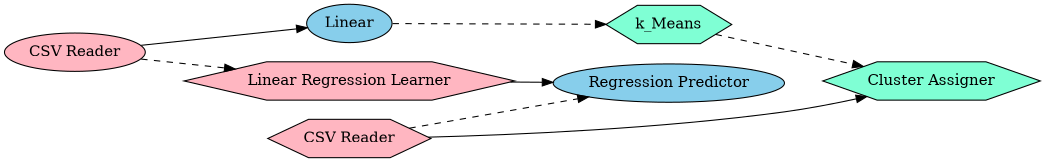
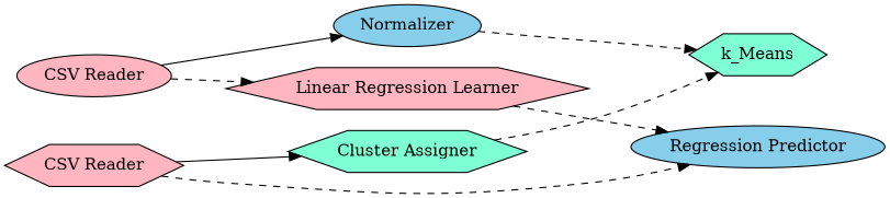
  digraph {
    rankdir=LR
    node [fillcolor=lightpink shape=hexagon style=filled]
    edge [style=dashed]
    n1 [label="CSV Reader" shape=ellipse]
-   n2 [fillcolor=skyblue label=Linear shape=ellipse]
+   n2 [fillcolor=skyblue label=Normalizer shape=ellipse]
    n3 [label="Linear Regression Learner"]
    n4 [fillcolor=aquamarine label=k_Means]
    n5 [fillcolor=skyblue label="Regression Predictor" shape=ellipse]
    n6 [fillcolor=aquamarine label="Cluster Assigner"]
    n7 [label="CSV Reader"]
    n1 -> n2 [style=solid]
    n1 -> n3
    n2 -> n4
-   n3 -> n5 [style=solid]
-   n4 -> n6
+   n3 -> n5
+   n6 -> n4
    n7 -> n5
    n7 -> n6 [style=solid]
  }
